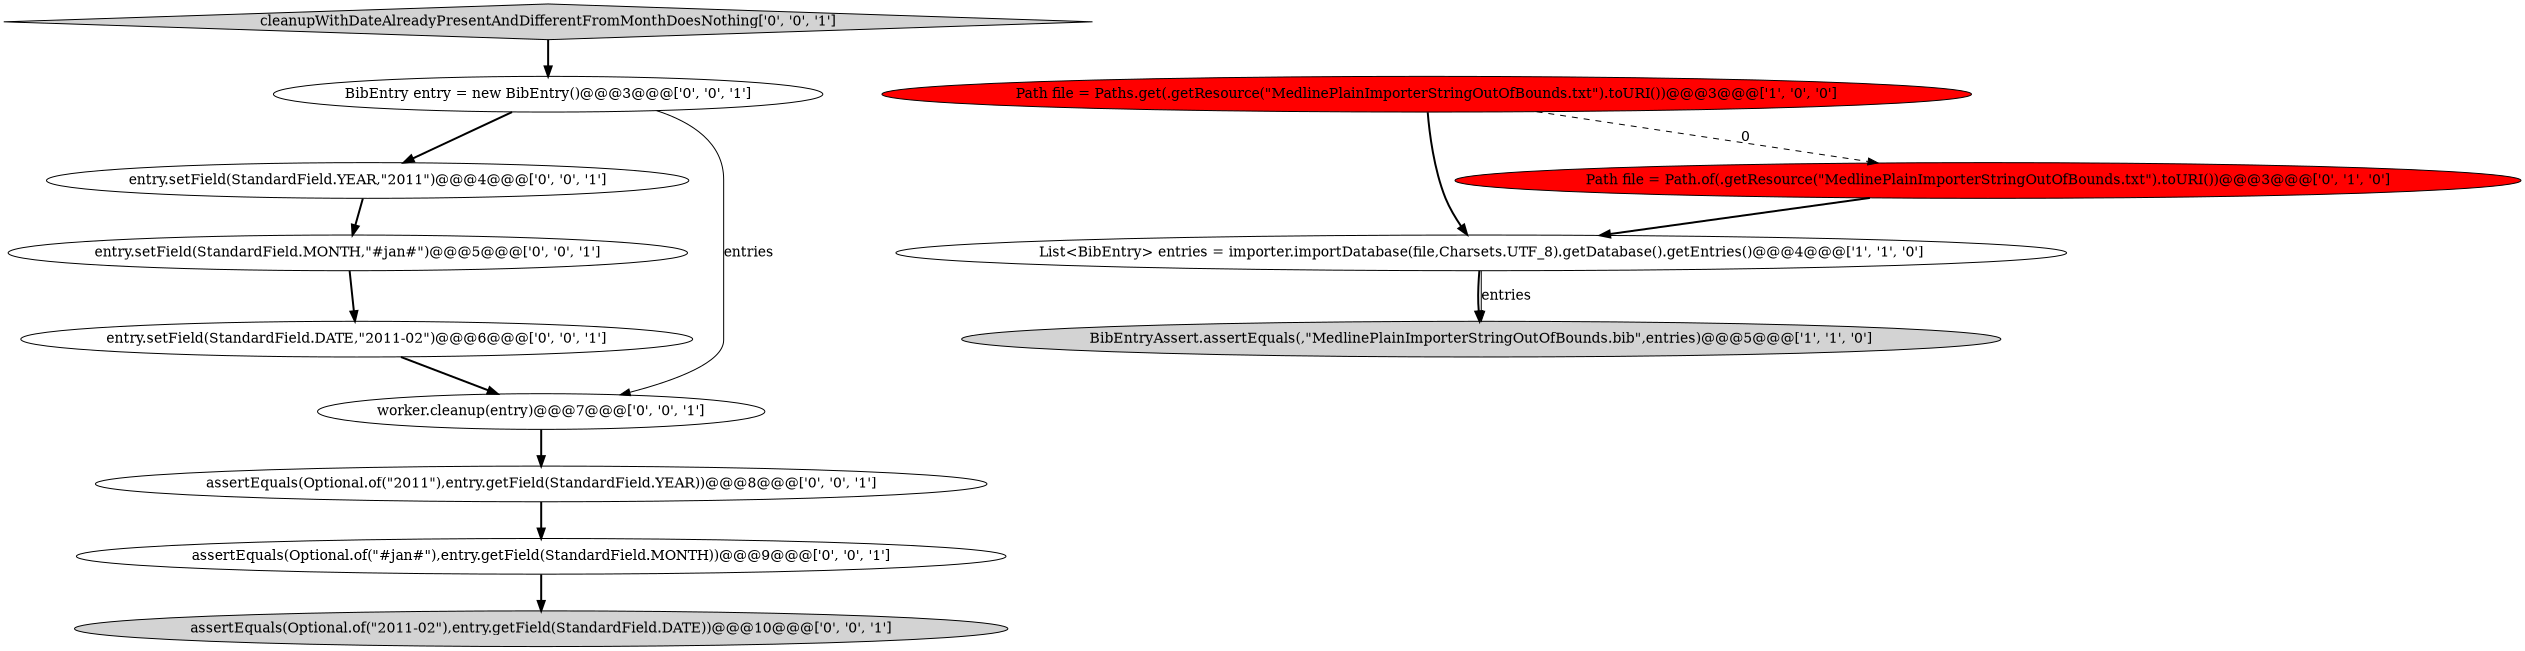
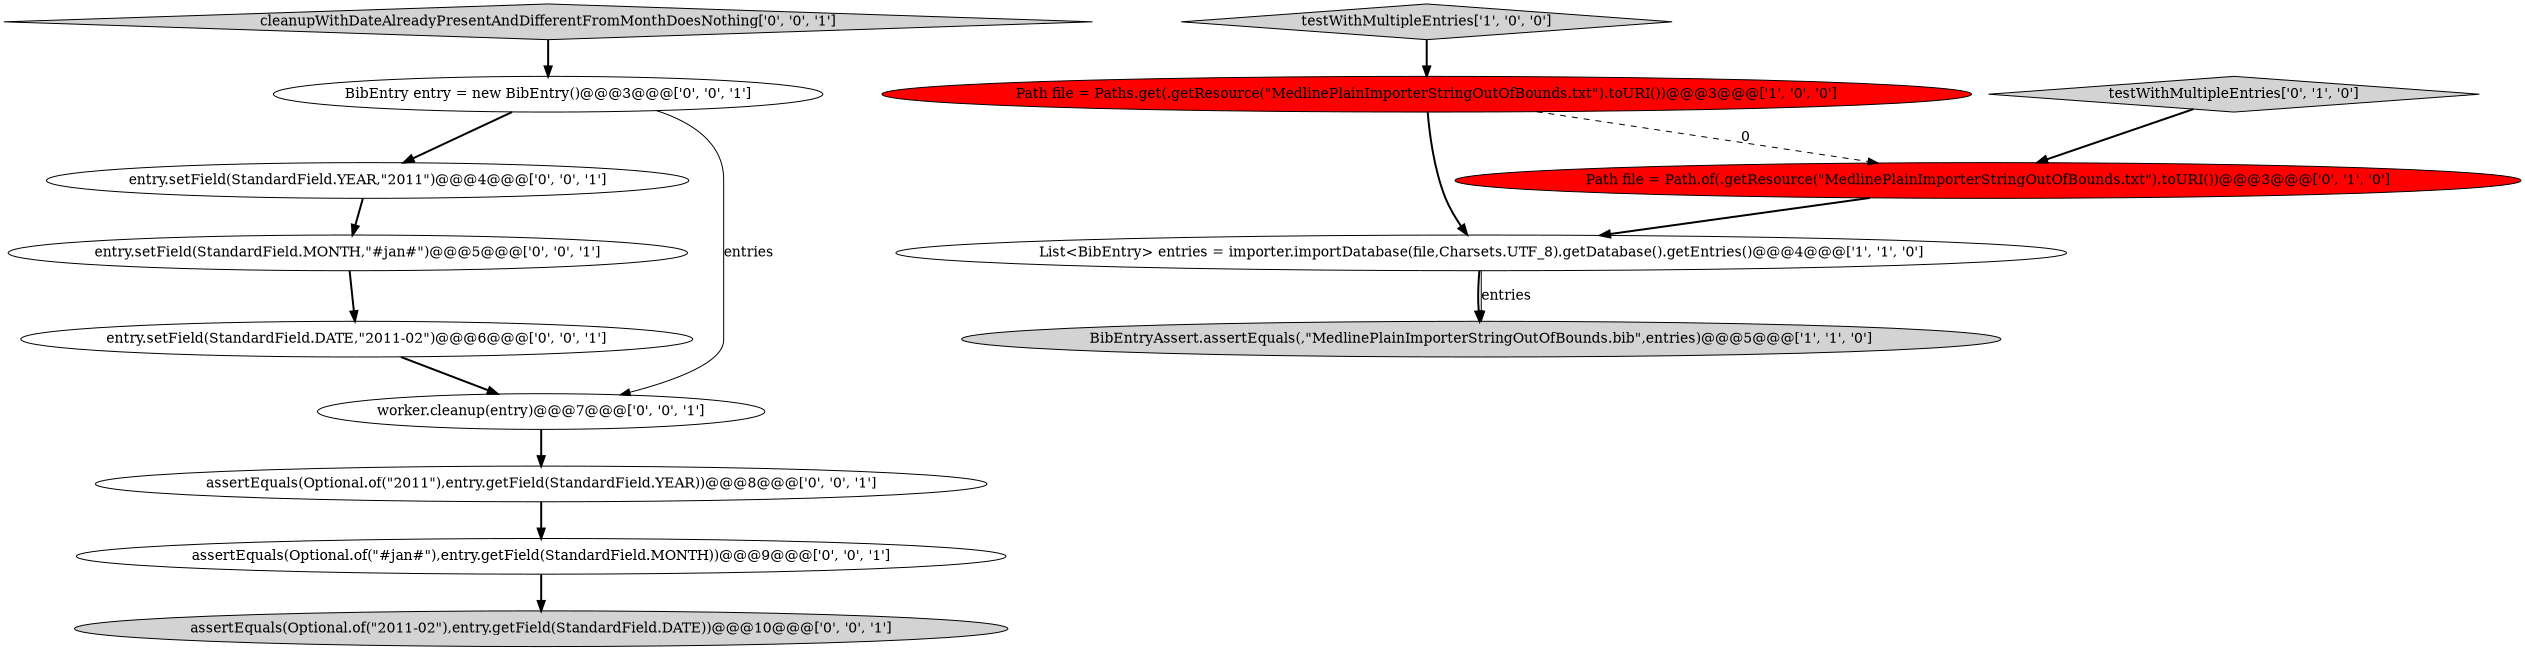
  digraph {
    node [fillcolor=white shape=ellipse style=filled]
    edge [style=bold]
    n1 [label="BibEntry entry = new BibEntry()@@@3@@@['0', '0', '1']"]
    n2 [label="entry.setField(StandardField.YEAR,\"2011\")@@@4@@@['0', '0', '1']"]
    n3 [label="worker.cleanup(entry)@@@7@@@['0', '0', '1']"]
    n4 [label="entry.setField(StandardField.MONTH,\"#jan#\")@@@5@@@['0', '0', '1']"]
    n5 [label="assertEquals(Optional.of(\"2011\"),entry.getField(StandardField.YEAR))@@@8@@@['0', '0', '1']"]
    n6 [label="assertEquals(Optional.of(\"#jan#\"),entry.getField(StandardField.MONTH))@@@9@@@['0', '0', '1']"]
    n7 [fillcolor=lightgray label="assertEquals(Optional.of(\"2011-02\"),entry.getField(StandardField.DATE))@@@10@@@['0', '0', '1']"]
+   n8 [fillcolor=lightgray label="testWithMultipleEntries['1', '0', '0']" shape=diamond]
    n9 [fillcolor=red label="Path file = Paths.get(.getResource(\"MedlinePlainImporterStringOutOfBounds.txt\").toURI())@@@3@@@['1', '0', '0']"]
    n10 [fillcolor=red label="Path file = Path.of(.getResource(\"MedlinePlainImporterStringOutOfBounds.txt\").toURI())@@@3@@@['0', '1', '0']"]
    n11 [label="List<BibEntry> entries = importer.importDatabase(file,Charsets.UTF_8).getDatabase().getEntries()@@@4@@@['1', '1', '0']"]
+   n12 [fillcolor=lightgray label="testWithMultipleEntries['0', '1', '0']" shape=diamond]
    n13 [label="entry.setField(StandardField.DATE,\"2011-02\")@@@6@@@['0', '0', '1']"]
    n14 [fillcolor=lightgray label="cleanupWithDateAlreadyPresentAndDifferentFromMonthDoesNothing['0', '0', '1']" shape=diamond]
    n15 [fillcolor=lightgray label="BibEntryAssert.assertEquals(,\"MedlinePlainImporterStringOutOfBounds.bib\",entries)@@@5@@@['1', '1', '0']"]
    n1 -> n2
    n1 -> n3 [label=entries style=solid]
    n2 -> n4
    n3 -> n5
    n4 -> n13
    n5 -> n6
    n6 -> n7
+   n8 -> n9
    n9 -> n10 [label=0 style=dashed]
    n9 -> n11
    n10 -> n11
    n11 -> n15
    n11 -> n15 [label=entries style=solid]
+   n12 -> n10
    n13 -> n3
    n14 -> n1
  }
